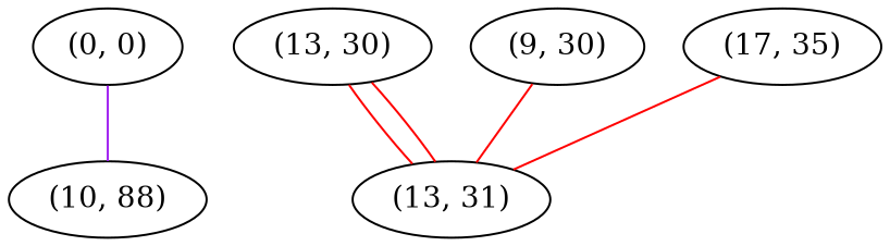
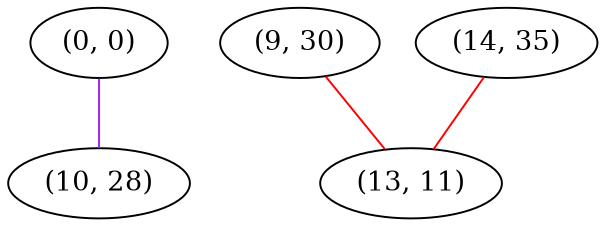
  graph {
    edge [color=red weight=1]
    "(0, 0)"
-   "(10, 28)" [label="(10, 88)"]
-   "(13, 30)"
-   "(13, 31)"
+   "(10, 28)"
+   "(13, 31)" [label="(13, 11)"]
    n5 [label="(9, 30)"]
-   "(14, 35)" [label="(17, 35)"]
+   "(14, 35)"
    "(0, 0)" -- "(10, 28)" [color=purple weight=4]
-   "(13, 30)" -- "(13, 31)"
-   "(13, 30)" -- "(13, 31)"
    n5 -- "(13, 31)"
    "(14, 35)" -- "(13, 31)"
  }
